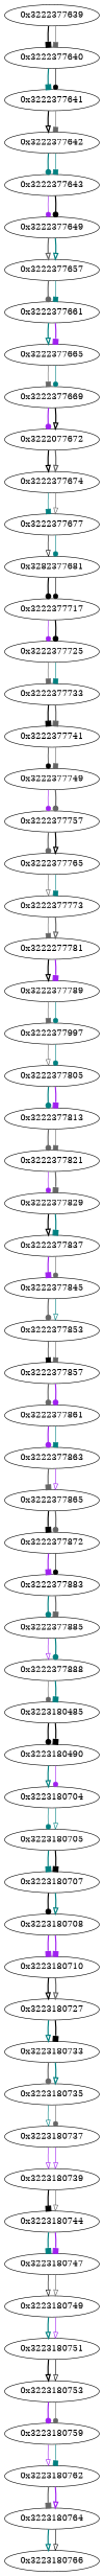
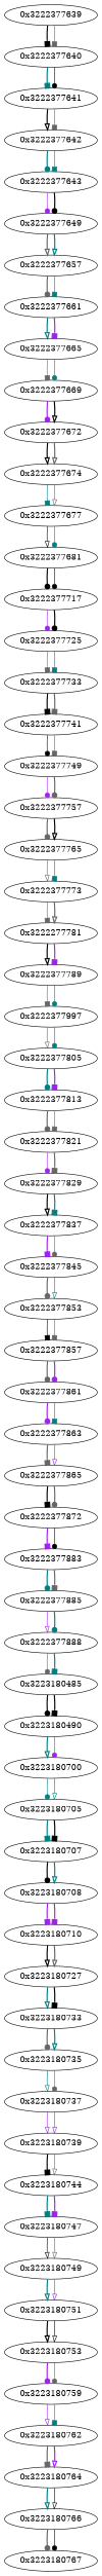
  digraph {
    edge [arrowhead=box color=gray40 style=bold]
    n1 [label="0x3222377639"]
    n2 [label="0x3222377640"]
    n3 [label="0x3222377641"]
    n4 [label="0x3222377642"]
    n5 [label="0x3222377643"]
    n6 [label="0x3222377649"]
    n7 [label="0x3222377657"]
    n8 [label="0x3222377661"]
    n9 [label="0x3222377665"]
    n10 [label="0x3222377669"]
-   n11 [label="0x3222077672"]
+   n11 [label="0x3222377672"]
    n12 [label="0x3222377674"]
    n13 [label="0x3222377677"]
-   n14 [label="0x3282377681"]
+   n14 [label="0x3222377681"]
    n15 [label="0x3222377717"]
    n16 [label="0x3222377725"]
    n17 [label="0x3222377733"]
    n18 [label="0x3222377741"]
    n19 [label="0x3222377749"]
    n20 [label="0x3222377757"]
    n21 [label="0x3222377765"]
    n22 [label="0x3222377773"]
    n23 [label="0x3222277781"]
    n24 [label="0x3222377789"]
    n25 [label="0x3222377997"]
    n26 [label="0x3222377805"]
    n27 [label="0x3222377813"]
    n28 [label="0x3222377821"]
    n29 [label="0x3222377829"]
    n30 [label="0x3222377837"]
    n31 [label="0x3222377845"]
    n32 [label="0x3222377853"]
    n33 [label="0x3222377857"]
    n34 [label="0x3222377861"]
    n35 [label="0x3222377863"]
    n36 [label="0x3222377865"]
    n37 [label="0x3222377872"]
    n38 [label="0x3222377883"]
    n39 [label="0x3222377885"]
    n40 [label="0x3222377888"]
    n41 [label="0x3223180485"]
    n42 [label="0x3223180490"]
-   n43 [label="0x3223180704"]
+   n43 [label="0x3223180700"]
    n44 [label="0x3223180705"]
    n45 [label="0x3223180707"]
    n46 [label="0x3223180708"]
    n47 [label="0x3223180710"]
    n48 [label="0x3223180727"]
    n49 [label="0x3223180733"]
    n50 [label="0x3223180735"]
    n51 [label="0x3223180737"]
    n52 [label="0x3223180739"]
    n53 [label="0x3223180744"]
    n54 [label="0x3223180747"]
    n55 [label="0x3223180749"]
    n56 [label="0x3223180751"]
    n57 [label="0x3223180753"]
    n58 [label="0x3223180759"]
    n59 [label="0x3223180762"]
    n60 [label="0x3223180764"]
    n61 [label="0x3223180766"]
+   n62 [label="0x3223180767"]
    n1 -> n2 [color=black]
    n1 -> n2 [style=solid]
    n2 -> n3 [color=teal]
    n2 -> n3 [arrowhead=dot color=black style=solid]
    n3 -> n4 [arrowhead=onormal color=black]
    n3 -> n4 [style=solid]
    n4 -> n5 [arrowhead=dot color=teal]
    n4 -> n5 [color=teal style=solid]
    n5 -> n6 [arrowhead=dot color=purple style=solid]
    n5 -> n6 [arrowhead=dot color=black]
    n6 -> n7 [arrowhead=onormal]
    n6 -> n7 [arrowhead=onormal color=teal]
    n7 -> n8 [arrowhead=dot]
    n7 -> n8 [color=teal style=solid]
    n8 -> n9 [arrowhead=onormal color=teal]
    n8 -> n9 [color=purple]
    n9 -> n10 [style=solid]
    n9 -> n10 [arrowhead=dot color=teal style=solid]
    n10 -> n11 [arrowhead=dot color=purple]
    n10 -> n11 [arrowhead=onormal color=black]
    n11 -> n12 [arrowhead=onormal color=black]
    n11 -> n12 [arrowhead=onormal]
    n12 -> n13 [color=teal style=solid]
    n12 -> n13 [arrowhead=onormal style=solid]
    n13 -> n14 [arrowhead=onormal color=black style=solid]
    n13 -> n14 [arrowhead=dot color=teal style=solid]
    n14 -> n15 [arrowhead=dot color=black]
    n14 -> n15 [arrowhead=dot color=black style=solid]
    n15 -> n16 [arrowhead=dot color=purple style=solid]
    n15 -> n16 [arrowhead=dot color=black]
    n16 -> n17 [style=solid]
    n16 -> n17 [color=teal style=solid]
    n17 -> n18 [color=black]
    n17 -> n18
    n18 -> n19 [arrowhead=dot color=black style=solid]
    n18 -> n19 [style=solid]
    n19 -> n20 [arrowhead=dot color=purple style=solid]
    n19 -> n20 [arrowhead=dot]
    n20 -> n21 [arrowhead=dot]
    n20 -> n21 [arrowhead=onormal color=black]
    n21 -> n22 [arrowhead=onormal style=solid]
    n21 -> n22 [color=teal style=solid]
    n22 -> n23 [style=solid]
    n22 -> n23 [arrowhead=onormal]
    n23 -> n24 [arrowhead=onormal color=black]
    n23 -> n24 [color=purple]
    n24 -> n25 [style=solid]
    n24 -> n25 [arrowhead=dot color=teal style=solid]
    n25 -> n26 [arrowhead=onormal style=solid]
    n25 -> n26 [arrowhead=dot color=teal style=solid]
    n26 -> n27 [arrowhead=dot color=teal]
    n26 -> n27 [color=purple]
    n27 -> n28 [arrowhead=dot]
    n27 -> n28 [style=solid]
    n28 -> n29 [arrowhead=dot color=purple style=solid]
    n28 -> n29
    n29 -> n30 [arrowhead=onormal color=black]
    n29 -> n30 [color=teal]
    n30 -> n31 [color=purple]
    n30 -> n31 [arrowhead=dot style=solid]
    n31 -> n32 [arrowhead=dot]
    n31 -> n32 [arrowhead=onormal color=teal style=solid]
    n32 -> n33 [color=black style=solid]
    n32 -> n33 [style=solid]
    n33 -> n34 [arrowhead=dot]
    n33 -> n34 [arrowhead=dot color=purple]
    n34 -> n35 [arrowhead=dot color=purple]
    n34 -> n35 [color=teal style=solid]
    n35 -> n36
    n35 -> n36 [arrowhead=onormal color=purple style=solid]
    n36 -> n37 [color=black]
    n36 -> n37 [arrowhead=dot]
    n37 -> n38 [color=purple]
    n37 -> n38 [arrowhead=dot color=black style=solid]
    n38 -> n39 [arrowhead=dot color=teal]
    n38 -> n39
    n39 -> n40 [arrowhead=onormal color=purple style=solid]
    n39 -> n40 [arrowhead=dot color=teal]
    n40 -> n41 [arrowhead=dot style=solid]
    n40 -> n41 [color=teal]
    n41 -> n42 [arrowhead=dot color=black]
    n41 -> n42 [color=black]
    n42 -> n43 [arrowhead=onormal color=teal]
    n42 -> n43 [arrowhead=dot color=purple style=solid]
    n43 -> n44 [arrowhead=dot color=teal style=solid]
    n43 -> n44 [arrowhead=onormal color=teal style=solid]
    n44 -> n45 [color=teal]
    n44 -> n45 [color=black]
    n45 -> n46 [arrowhead=dot color=black]
    n45 -> n46 [arrowhead=onormal color=teal]
    n46 -> n47 [color=purple]
    n46 -> n47 [color=purple]
    n47 -> n48 [arrowhead=onormal color=black]
    n47 -> n48 [arrowhead=onormal]
    n48 -> n49 [arrowhead=onormal color=teal]
    n48 -> n49 [color=black]
    n49 -> n50 [arrowhead=dot]
    n49 -> n50 [arrowhead=onormal color=teal]
    n50 -> n51 [arrowhead=onormal color=teal style=solid]
    n50 -> n51 [arrowhead=dot style=solid]
    n51 -> n52 [arrowhead=onormal color=purple style=solid]
    n51 -> n52 [arrowhead=onormal color=purple style=solid]
    n52 -> n53 [color=black]
    n52 -> n53 [arrowhead=onormal style=solid]
    n53 -> n54 [color=teal]
    n53 -> n54 [color=purple]
    n54 -> n55 [arrowhead=onormal color=black style=solid]
    n54 -> n55 [arrowhead=onormal style=solid]
    n55 -> n56 [arrowhead=onormal color=teal]
    n55 -> n56 [arrowhead=onormal color=purple style=solid]
    n56 -> n57 [arrowhead=onormal color=black]
    n56 -> n57 [arrowhead=onormal color=black style=solid]
    n57 -> n58 [arrowhead=dot color=purple]
    n57 -> n58 [arrowhead=dot style=solid]
    n58 -> n59 [arrowhead=onormal color=purple style=solid]
    n58 -> n59 [color=teal style=solid]
    n59 -> n60
    n59 -> n60 [arrowhead=onormal color=purple]
    n60 -> n61 [arrowhead=onormal color=teal]
    n60 -> n61 [arrowhead=onormal color=black style=solid]
+   n61 -> n62 [arrowhead=dot]
+   n61 -> n62 [arrowhead=dot color=black style=solid]
  }
